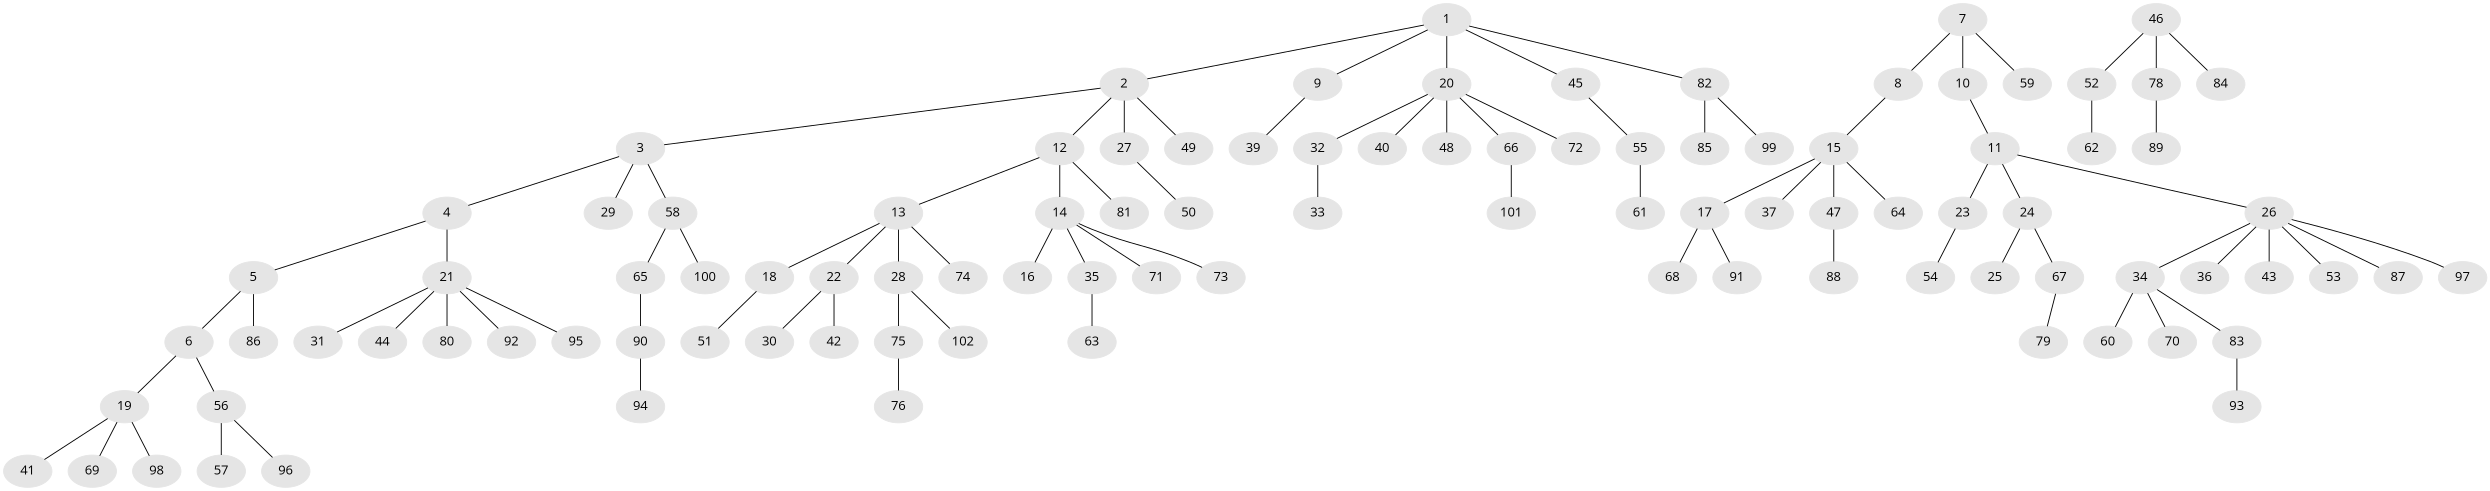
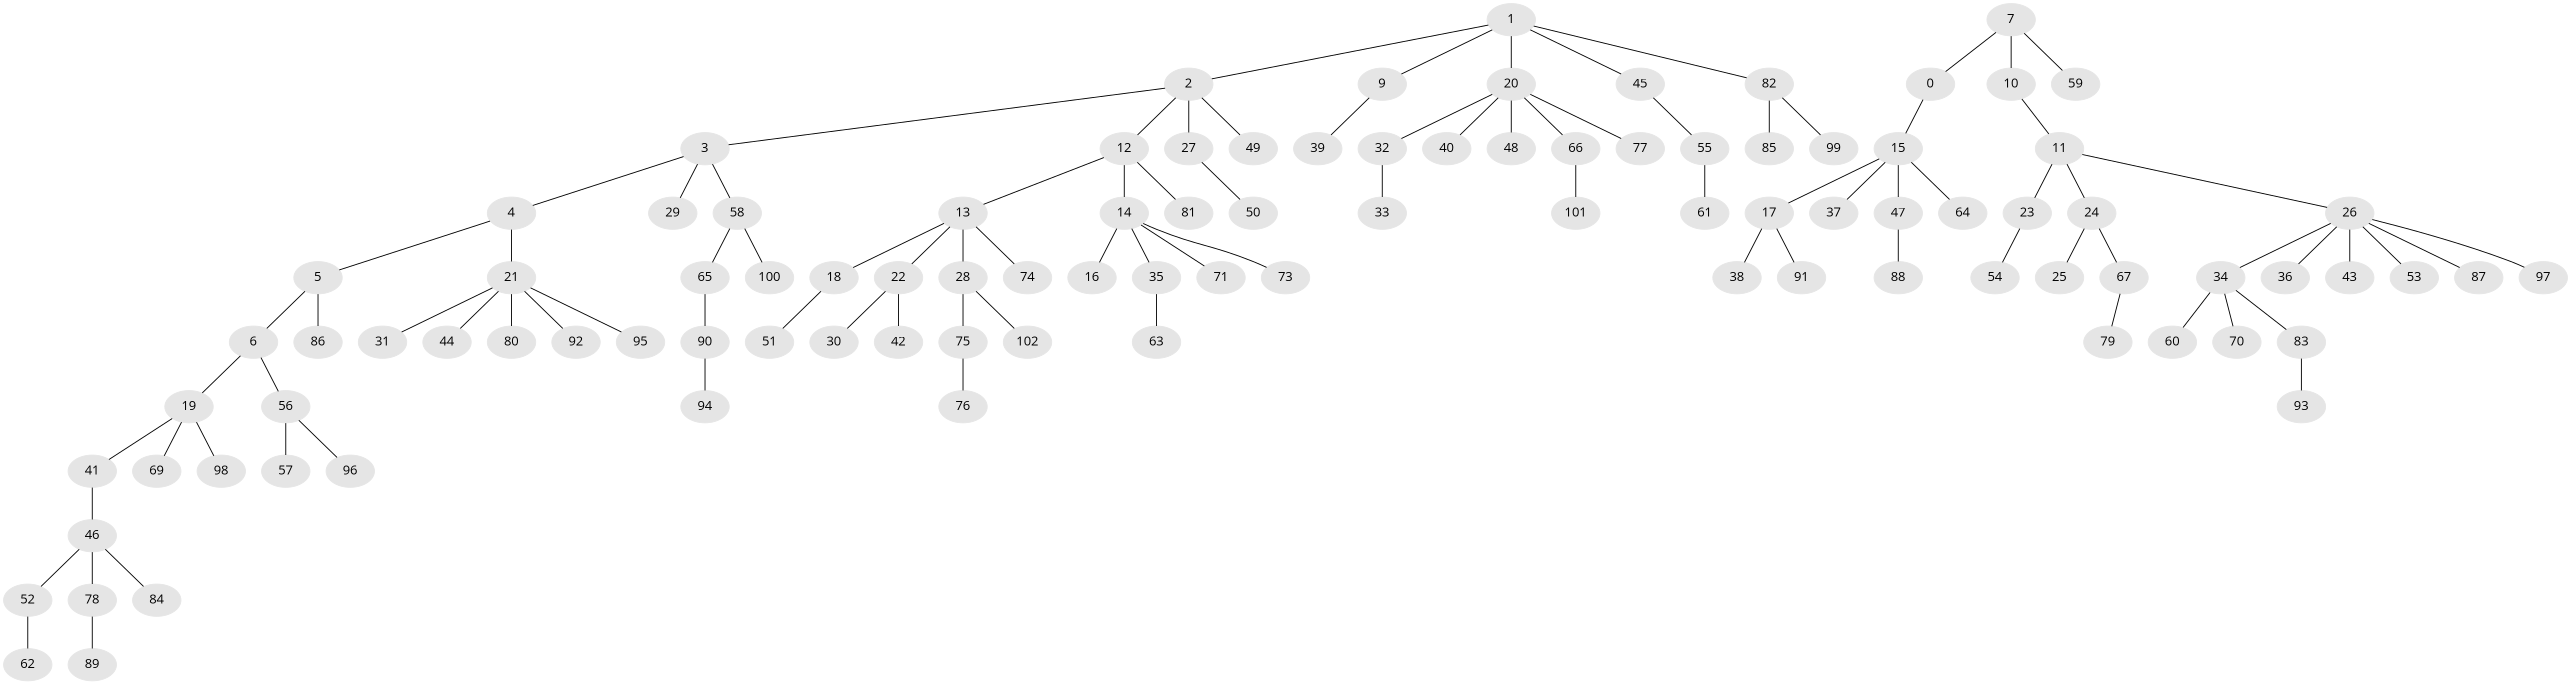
  graph {
    fontname="Open Sans"
    node [color=gray90 fontname="Open Sans" style=filled]
    edge [fontname="Open Sans"]
    1
    2
    9
    20
    45
    82
    3
    12
    27
    49
    39
    32
    40
    48
    66
-   72
+   72 [label=77]
    55
    85
    99
    4
    29
    58
    13
    14
    81
    50
    5
    21
    7
-   8
+   8 [label=0]
    10
    59
    65
    100
    6
    86
    31
    44
    80
    92
    95
    19
    56
    41
    69
    98
    57
    96
    15
    11
    17
    37
    47
    64
    23
    24
    26
    54
    25
    67
    34
    36
    43
    53
    87
    97
    18
    22
    28
    74
    16
    35
    71
    73
    51
    30
    42
    75
    102
    63
-   38 [label=68]
+   38
    91
    88
    46
    33
    101
    79
    60
    70
    83
    76
    93
    52
    78
    84
    61
    62
    89
    90
    94
    1 -- 2
    1 -- 9
    1 -- 20
    1 -- 45
    1 -- 82
    2 -- 3
    2 -- 12
    2 -- 27
    2 -- 49
    9 -- 39
    20 -- 32
    20 -- 40
    20 -- 48
    20 -- 66
    20 -- 72
    45 -- 55
    82 -- 85
    82 -- 99
    3 -- 4
    3 -- 29
    3 -- 58
    12 -- 13
    12 -- 14
    12 -- 81
    27 -- 50
    32 -- 33
    66 -- 101
    55 -- 61
    4 -- 5
    4 -- 21
    58 -- 65
    58 -- 100
    13 -- 18
    13 -- 22
    13 -- 28
    13 -- 74
    14 -- 16
    14 -- 35
    14 -- 71
    14 -- 73
    5 -- 6
    5 -- 86
    21 -- 31
    21 -- 44
    21 -- 80
    21 -- 92
    21 -- 95
    7 -- 8
    7 -- 10
    7 -- 59
    8 -- 15
    10 -- 11
    65 -- 90
    6 -- 19
    6 -- 56
    19 -- 41
    19 -- 69
    19 -- 98
    56 -- 57
    56 -- 96
+   41 -- 46
    15 -- 17
    15 -- 37
    15 -- 47
    15 -- 64
    11 -- 23
    11 -- 24
    11 -- 26
    17 -- 38
    17 -- 91
    47 -- 88
    23 -- 54
    24 -- 25
    24 -- 67
    26 -- 34
    26 -- 36
    26 -- 43
    26 -- 53
    26 -- 87
    26 -- 97
    67 -- 79
    34 -- 60
    34 -- 70
    34 -- 83
    18 -- 51
    22 -- 30
    22 -- 42
    28 -- 75
    28 -- 102
    35 -- 63
    75 -- 76
    46 -- 52
    46 -- 78
    46 -- 84
    83 -- 93
    52 -- 62
    78 -- 89
    90 -- 94
  }
